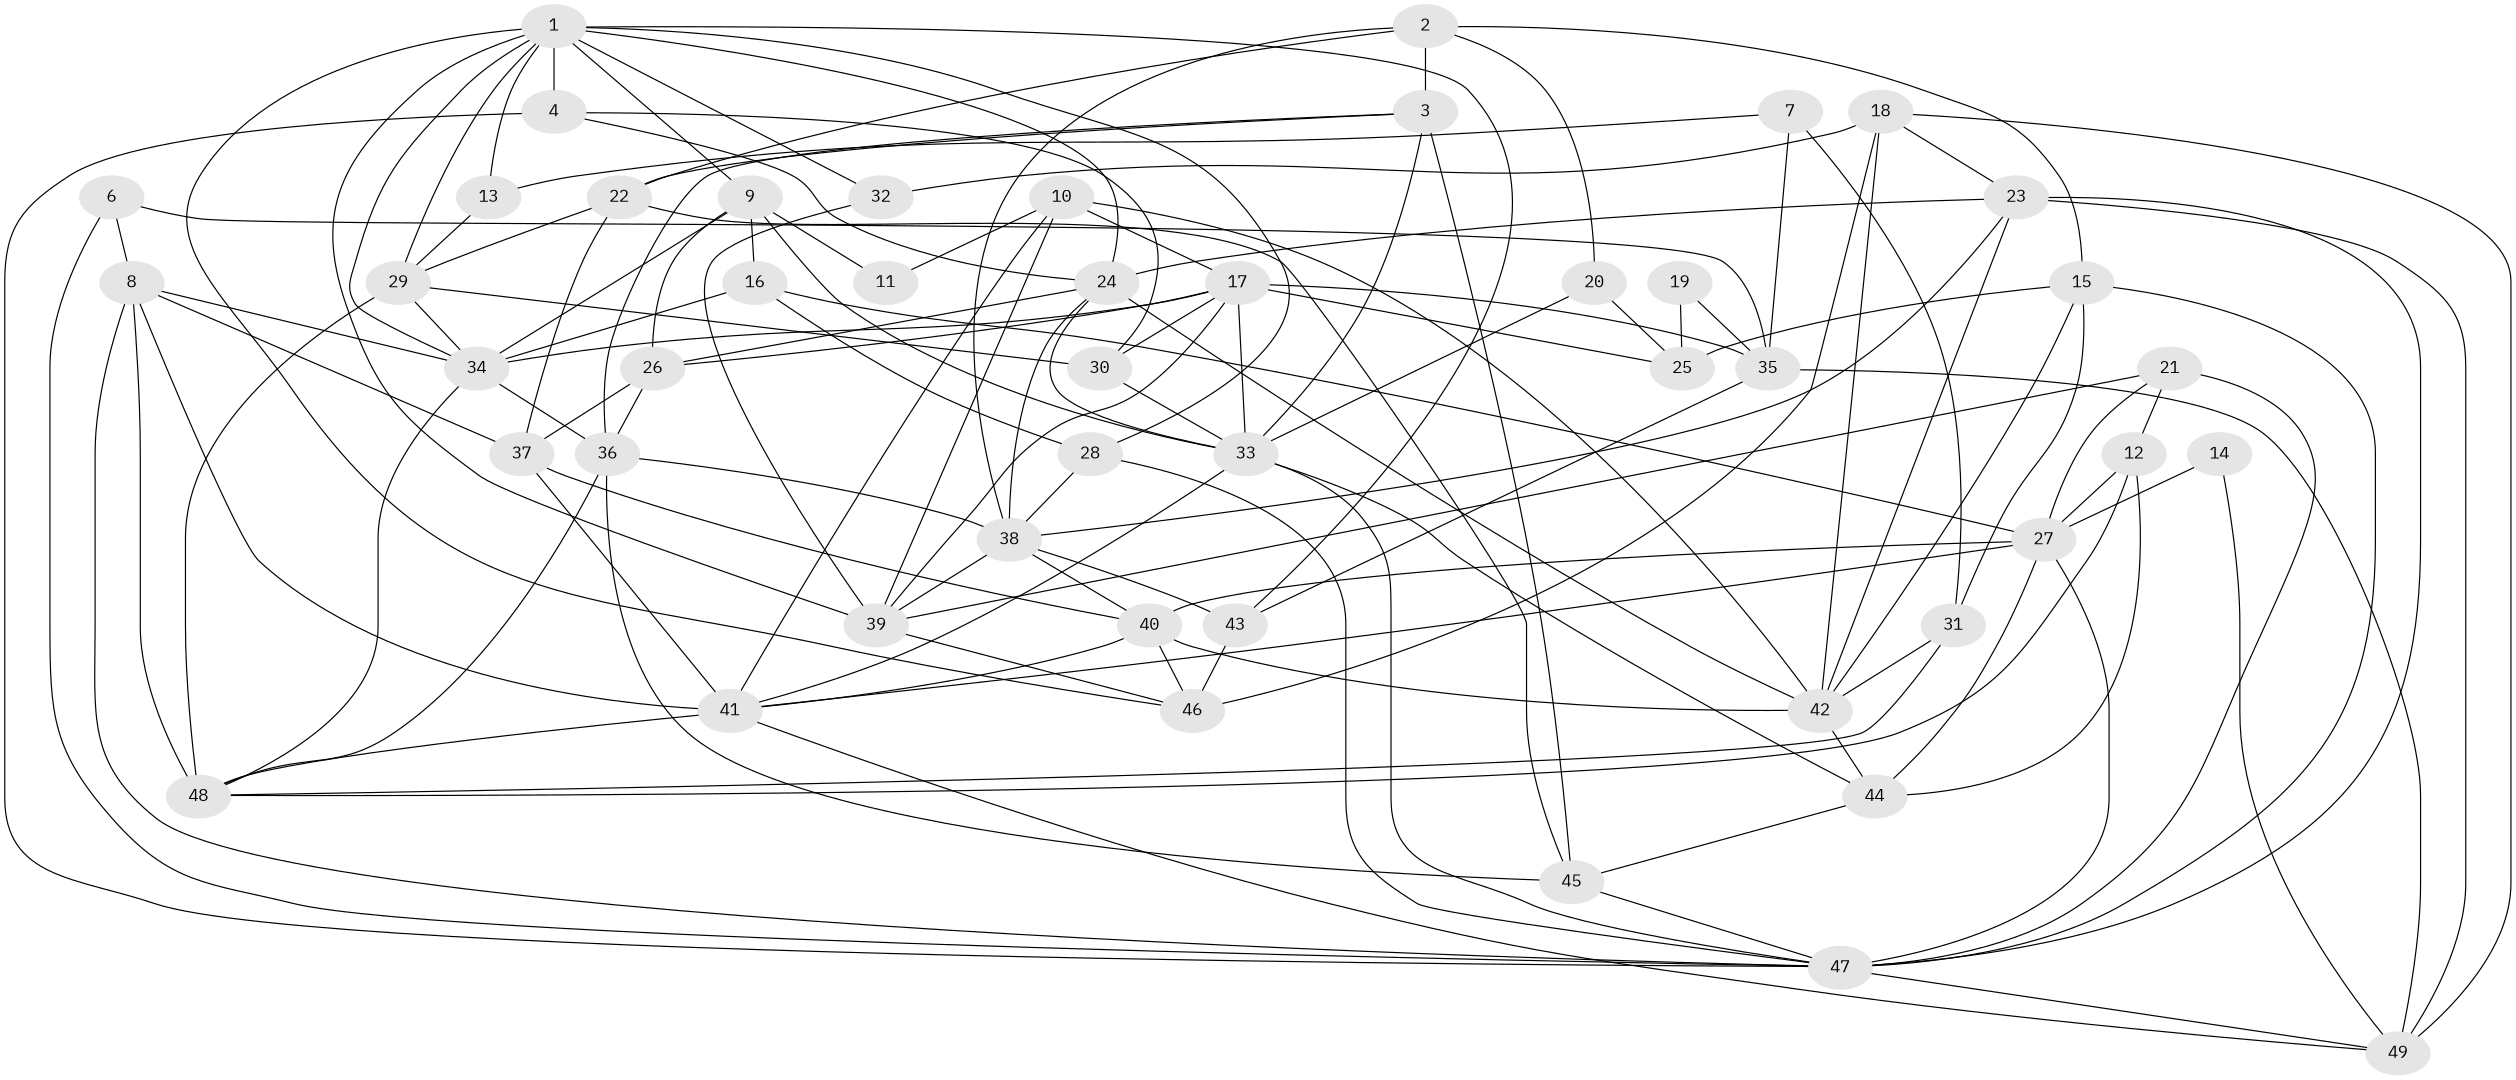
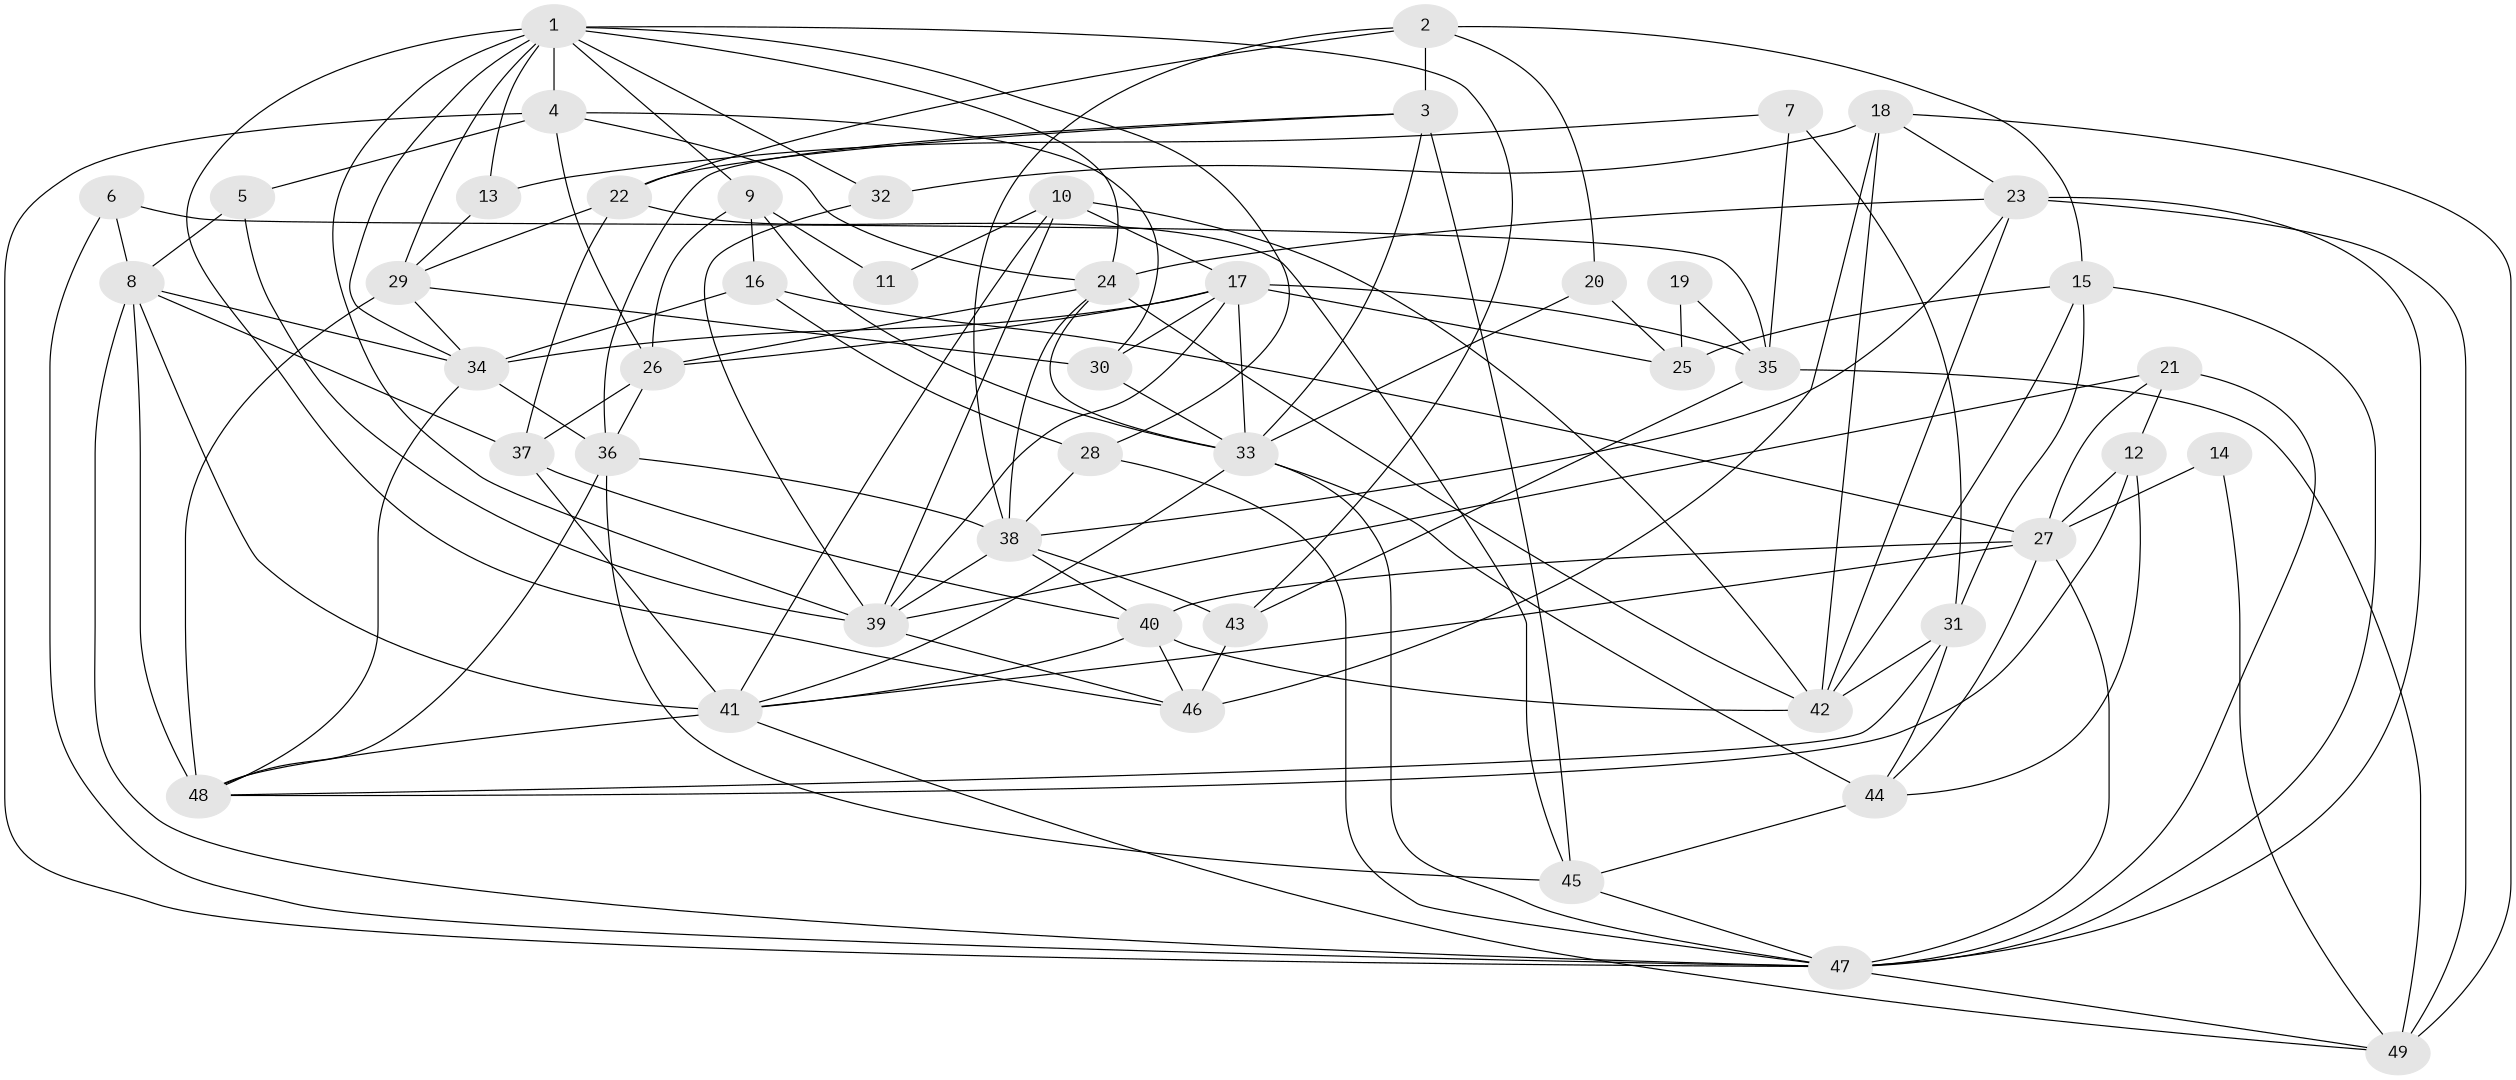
  graph {
    fontname="IBM Plex Mono"
    node [color=gray90 fontname="IBM Plex Mono" style=filled]
    edge [fontname="IBM Plex Mono" weight=1.0]
    1
    4
    9
    13
    24
    28
    29
    32
    34
    39
    43
    46
+   5
    26
    30
    47
    33
    11
    16
    38
    42
    48
    36
    2
    3
    15
    20
    22
    45
    31
    25
    37
    40
    41
    44
    8
    49
    6
    35
    7
    27
    10
    17
    12
    14
    18
    23
    19
    21
    1 -- 4
    1 -- 9
    1 -- 13
    1 -- 24
    1 -- 28
    1 -- 29
    1 -- 32
    1 -- 34
    1 -- 39
    1 -- 43
    1 -- 46
    4 -- 24
+   4 -- 5
+   4 -- 26
    4 -- 30
    4 -- 47
-   9 -- 34
    9 -- 26
    9 -- 33
    9 -- 11
    9 -- 16
    13 -- 29
    24 -- 26
    24 -- 33
    24 -- 38
    24 -- 42
    28 -- 47
    28 -- 38
    29 -- 34
    29 -- 30 [weight=2.0]
    29 -- 48
    32 -- 39
    34 -- 48
    34 -- 36
    39 -- 46
    43 -- 46 [weight=2.0]
+   5 -- 39
+   5 -- 8
    26 -- 36
    26 -- 37
    30 -- 33
    47 -- 49
    33 -- 47
    33 -- 41 [weight=2.0]
    33 -- 44
    16 -- 28
    16 -- 34
    16 -- 27
    38 -- 39
    38 -- 43
    38 -- 40
-   42 -- 44
+   31 -- 44
    36 -- 38
    36 -- 48
    36 -- 45
    2 -- 38
    2 -- 3
    2 -- 15
    2 -- 20
    2 -- 22
    3 -- 33
    3 -- 36
    3 -- 22
    3 -- 45
    15 -- 47
    15 -- 42
    15 -- 31
    15 -- 25
    20 -- 33
    20 -- 25
    22 -- 29
    22 -- 45
    22 -- 37
    45 -- 47
    31 -- 42
    31 -- 48
    37 -- 40
    37 -- 41
    40 -- 46
    40 -- 42
    40 -- 41
    41 -- 48
    41 -- 49
    44 -- 45
    8 -- 34
    8 -- 47
    8 -- 48
    8 -- 37
    8 -- 41 [weight=2.0]
    6 -- 47
    6 -- 8
    6 -- 35
    35 -- 43
    35 -- 49
    7 -- 13
    7 -- 31
    7 -- 35
    27 -- 47 [weight=2.0]
    27 -- 40
    27 -- 41
    27 -- 44
    10 -- 39
    10 -- 11
    10 -- 42
    10 -- 41
    10 -- 17
    17 -- 34
    17 -- 39
    17 -- 26
    17 -- 30
    17 -- 33
    17 -- 25
    17 -- 35
    12 -- 48
    12 -- 44
    12 -- 27
    14 -- 49
    14 -- 27 [weight=2.0]
    18 -- 32
    18 -- 46
    18 -- 42
    18 -- 49
    18 -- 23
    23 -- 24
    23 -- 47
    23 -- 38 [weight=2.0]
    23 -- 42
    23 -- 49
    19 -- 25
    19 -- 35
    21 -- 39
    21 -- 47
    21 -- 27
    21 -- 12
  }
